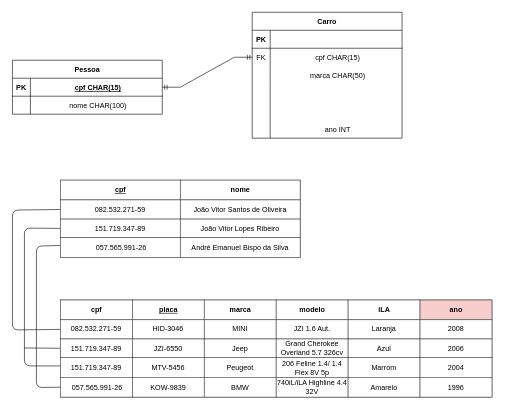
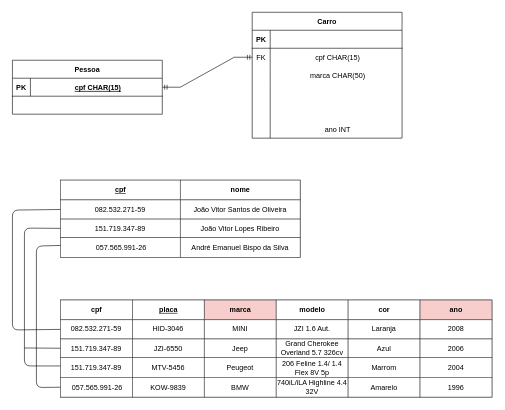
  <mxCell id="0" />
  <mxCell id="1" parent="0" />
  <mxCell id="2" value="Carro" style="shape=table;startSize=30;container=1;collapsible=1;childLayout=tableLayout;fixedRows=1;rowLines=0;fontStyle=1;align=center;resizeLast=1;" parent="1" vertex="1"><mxGeometry x="420" y="20" width="250" height="210" as="geometry" /></mxCell>
  <mxCell id="3" value="" style="shape=partialRectangle;collapsible=0;dropTarget=0;pointerEvents=0;fillColor=none;points=[[0,0.5],[1,0.5]];portConstraint=eastwest;top=0;left=0;right=0;bottom=1;" parent="2" vertex="1"><mxGeometry y="30" width="250" height="30" as="geometry" /></mxCell>
  <mxCell id="4" value="PK" style="shape=partialRectangle;overflow=hidden;connectable=0;fillColor=none;top=0;left=0;bottom=0;right=0;fontStyle=1;" parent="3" vertex="1"><mxGeometry width="30" height="30" as="geometry"><mxRectangle width="30" height="30" as="alternateBounds" /></mxGeometry></mxCell>
  <mxCell id="5" value="" style="shape=partialRectangle;collapsible=0;dropTarget=0;pointerEvents=0;fillColor=none;points=[[0,0.5],[1,0.5]];portConstraint=eastwest;top=0;left=0;right=0;bottom=0;" parent="2" vertex="1"><mxGeometry y="60" width="250" height="30" as="geometry" /></mxCell>
  <mxCell id="6" value="FK" style="shape=partialRectangle;overflow=hidden;connectable=0;fillColor=none;top=0;left=0;bottom=0;right=0;" parent="5" vertex="1"><mxGeometry width="30" height="30" as="geometry"><mxRectangle width="30" height="30" as="alternateBounds" /></mxGeometry></mxCell>
  <mxCell id="7" value="cpf CHAR(15)" style="shape=partialRectangle;overflow=hidden;connectable=0;fillColor=none;top=0;left=0;bottom=0;right=0;align=center;spacingLeft=6;" parent="5" vertex="1"><mxGeometry x="30" width="220" height="30" as="geometry"><mxRectangle width="220" height="30" as="alternateBounds" /></mxGeometry></mxCell>
  <mxCell id="8" value="" style="shape=partialRectangle;collapsible=0;dropTarget=0;pointerEvents=0;fillColor=none;points=[[0,0.5],[1,0.5]];portConstraint=eastwest;top=0;left=0;right=0;bottom=0;" parent="2" vertex="1"><mxGeometry y="90" width="250" height="30" as="geometry" /></mxCell>
  <mxCell id="9" value="" style="shape=partialRectangle;overflow=hidden;connectable=0;fillColor=none;top=0;left=0;bottom=0;right=0;" parent="8" vertex="1"><mxGeometry width="30" height="30" as="geometry"><mxRectangle width="30" height="30" as="alternateBounds" /></mxGeometry></mxCell>
  <mxCell id="10" value="marca CHAR(50)" style="shape=partialRectangle;overflow=hidden;connectable=0;fillColor=none;top=0;left=0;bottom=0;right=0;align=center;spacingLeft=6;" parent="8" vertex="1"><mxGeometry x="30" width="220" height="30" as="geometry"><mxRectangle width="220" height="30" as="alternateBounds" /></mxGeometry></mxCell>
  <mxCell id="11" value="" style="shape=partialRectangle;collapsible=0;dropTarget=0;pointerEvents=0;fillColor=none;points=[[0,0.5],[1,0.5]];portConstraint=eastwest;top=0;left=0;right=0;bottom=0;" parent="2" vertex="1"><mxGeometry y="120" width="250" height="30" as="geometry" /></mxCell>
  <mxCell id="12" value="" style="shape=partialRectangle;overflow=hidden;connectable=0;fillColor=none;top=0;left=0;bottom=0;right=0;" parent="11" vertex="1"><mxGeometry width="30" height="30" as="geometry"><mxRectangle width="30" height="30" as="alternateBounds" /></mxGeometry></mxCell>
  <mxCell id="13" value="" style="shape=partialRectangle;collapsible=0;dropTarget=0;pointerEvents=0;fillColor=none;points=[[0,0.5],[1,0.5]];portConstraint=eastwest;top=0;left=0;right=0;bottom=0;" parent="2" vertex="1"><mxGeometry y="150" width="250" height="30" as="geometry" /></mxCell>
  <mxCell id="14" value="" style="shape=partialRectangle;overflow=hidden;connectable=0;fillColor=none;top=0;left=0;bottom=0;right=0;" parent="13" vertex="1"><mxGeometry width="30" height="30" as="geometry"><mxRectangle width="30" height="30" as="alternateBounds" /></mxGeometry></mxCell>
  <mxCell id="15" value="" style="shape=partialRectangle;collapsible=0;dropTarget=0;pointerEvents=0;fillColor=none;points=[[0,0.5],[1,0.5]];portConstraint=eastwest;top=0;left=0;right=0;bottom=0;" parent="2" vertex="1"><mxGeometry y="180" width="250" height="30" as="geometry" /></mxCell>
  <mxCell id="16" value="" style="shape=partialRectangle;overflow=hidden;connectable=0;fillColor=none;top=0;left=0;bottom=0;right=0;" parent="15" vertex="1"><mxGeometry width="30" height="30" as="geometry"><mxRectangle width="30" height="30" as="alternateBounds" /></mxGeometry></mxCell>
  <mxCell id="17" value="ano INT" style="shape=partialRectangle;overflow=hidden;connectable=0;fillColor=none;top=0;left=0;bottom=0;right=0;align=center;spacingLeft=6;" parent="15" vertex="1"><mxGeometry x="30" width="220" height="30" as="geometry"><mxRectangle width="220" height="30" as="alternateBounds" /></mxGeometry></mxCell>
  <mxCell id="18" value="Pessoa" style="shape=table;startSize=30;container=1;collapsible=1;childLayout=tableLayout;fixedRows=1;rowLines=0;fontStyle=1;align=center;resizeLast=1;" parent="1" vertex="1"><mxGeometry x="20" y="100" width="250" height="90" as="geometry" /></mxCell>
  <mxCell id="19" value="" style="shape=partialRectangle;collapsible=0;dropTarget=0;pointerEvents=0;fillColor=none;points=[[0,0.5],[1,0.5]];portConstraint=eastwest;top=0;left=0;right=0;bottom=1;" parent="18" vertex="1"><mxGeometry y="30" width="250" height="30" as="geometry" /></mxCell>
  <mxCell id="20" value="PK" style="shape=partialRectangle;overflow=hidden;connectable=0;fillColor=none;top=0;left=0;bottom=0;right=0;fontStyle=1;" parent="19" vertex="1"><mxGeometry width="30" height="30" as="geometry"><mxRectangle width="30" height="30" as="alternateBounds" /></mxGeometry></mxCell>
  <mxCell id="21" value="cpf CHAR(15)" style="shape=partialRectangle;overflow=hidden;connectable=0;fillColor=none;top=0;left=0;bottom=0;right=0;align=center;spacingLeft=6;fontStyle=5;" parent="19" vertex="1"><mxGeometry x="30" width="220" height="30" as="geometry"><mxRectangle width="220" height="30" as="alternateBounds" /></mxGeometry></mxCell>
  <mxCell id="22" value="" style="shape=partialRectangle;collapsible=0;dropTarget=0;pointerEvents=0;fillColor=none;points=[[0,0.5],[1,0.5]];portConstraint=eastwest;top=0;left=0;right=0;bottom=0;" parent="18" vertex="1"><mxGeometry y="60" width="250" height="30" as="geometry" /></mxCell>
  <mxCell id="23" value="" style="shape=partialRectangle;overflow=hidden;connectable=0;fillColor=none;top=0;left=0;bottom=0;right=0;" parent="22" vertex="1"><mxGeometry width="30" height="30" as="geometry"><mxRectangle width="30" height="30" as="alternateBounds" /></mxGeometry></mxCell>
- <mxCell id="24" value="nome CHAR(100)" style="shape=partialRectangle;overflow=hidden;connectable=0;fillColor=none;top=0;left=0;bottom=0;right=0;align=center;spacingLeft=6;" parent="22" vertex="1"><mxGeometry x="30" width="220" height="30" as="geometry"><mxRectangle width="220" height="30" as="alternateBounds" /></mxGeometry></mxCell>
  <mxCell id="25" value="" style="edgeStyle=entityRelationEdgeStyle;fontSize=12;html=1;endArrow=ERmandOne;startArrow=ERmandOne;rounded=0;exitX=1;exitY=0.5;exitDx=0;exitDy=0;entryX=0;entryY=0.5;entryDx=0;entryDy=0;" parent="1" source="19" target="5" edge="1"><mxGeometry width="100" height="100" relative="1" as="geometry"><mxPoint x="270" y="290" as="sourcePoint" /><mxPoint x="370" y="190" as="targetPoint" /></mxGeometry></mxCell>
  <mxCell id="26" value="André Emanuel Bispo da Silva" style="childLayout=tableLayout;recursiveResize=0;shadow=1;shadowOffsetY=0;imageWidth=24;shadowOffsetX=0;shadowBlur=0;shadowOpacity=0;fillColor=#cdeb8b;strokeColor=#36393d;" parent="1" vertex="1"><mxGeometry x="100" y="300" width="400" height="129" as="geometry" /></mxCell>
  <mxCell id="27" style="shape=tableRow;horizontal=0;startSize=0;swimlaneHead=0;swimlaneBody=0;top=0;left=0;bottom=0;right=0;dropTarget=0;collapsible=0;recursiveResize=0;expand=0;fontStyle=0;strokeColor=inherit;fillColor=#ffffff;" parent="26" vertex="1"><mxGeometry width="400" height="33" as="geometry" /></mxCell>
  <mxCell id="28" value="&lt;font color=&quot;#000000&quot;&gt;&lt;u&gt;cpf&lt;/u&gt;&lt;/font&gt;" style="connectable=0;recursiveResize=0;strokeColor=inherit;fillColor=#FFFFFF;align=center;fontStyle=1;fontColor=#FFFFFF;html=1;" parent="27" vertex="1"><mxGeometry width="200" height="33" as="geometry"><mxRectangle width="200" height="33" as="alternateBounds" /></mxGeometry></mxCell>
  <mxCell id="29" value="&lt;font color=&quot;#000000&quot;&gt;nome&lt;/font&gt;" style="connectable=0;recursiveResize=0;strokeColor=inherit;fillColor=#FFFFFF;align=center;fontStyle=1;fontColor=#FFFFFF;html=1;" parent="27" vertex="1"><mxGeometry x="200" width="200" height="33" as="geometry"><mxRectangle width="200" height="33" as="alternateBounds" /></mxGeometry></mxCell>
  <mxCell id="30" value="" style="shape=tableRow;horizontal=0;startSize=0;swimlaneHead=0;swimlaneBody=0;top=0;left=0;bottom=0;right=0;dropTarget=0;collapsible=0;recursiveResize=0;expand=0;fontStyle=0;strokeColor=inherit;fillColor=#ffffff;" parent="26" vertex="1"><mxGeometry y="33" width="400" height="32" as="geometry" /></mxCell>
  <mxCell id="31" value="082.532.271-59" style="connectable=0;recursiveResize=0;strokeColor=inherit;fillColor=inherit;align=center;whiteSpace=wrap;html=1;" parent="30" vertex="1"><mxGeometry width="200" height="32" as="geometry"><mxRectangle width="200" height="32" as="alternateBounds" /></mxGeometry></mxCell>
  <mxCell id="32" value="João Vitor Santos de Oliveira" style="connectable=0;recursiveResize=0;strokeColor=inherit;fillColor=inherit;align=center;whiteSpace=wrap;html=1;" parent="30" vertex="1"><mxGeometry x="200" width="200" height="32" as="geometry"><mxRectangle width="200" height="32" as="alternateBounds" /></mxGeometry></mxCell>
  <mxCell id="33" value="" style="shape=tableRow;horizontal=0;startSize=0;swimlaneHead=0;swimlaneBody=0;top=0;left=0;bottom=0;right=0;dropTarget=0;collapsible=0;recursiveResize=0;expand=0;fontStyle=1;strokeColor=inherit;fillColor=#FFFFFF;" parent="26" vertex="1"><mxGeometry y="65" width="400" height="31" as="geometry" /></mxCell>
  <mxCell id="34" value="151.719.347-89" style="connectable=0;recursiveResize=0;strokeColor=inherit;fillColor=inherit;whiteSpace=wrap;html=1;" parent="33" vertex="1"><mxGeometry width="200" height="31" as="geometry"><mxRectangle width="200" height="31" as="alternateBounds" /></mxGeometry></mxCell>
  <mxCell id="35" value="João Vitor Lopes Ribeiro" style="connectable=0;recursiveResize=0;strokeColor=inherit;fillColor=inherit;whiteSpace=wrap;html=1;" parent="33" vertex="1"><mxGeometry x="200" width="200" height="31" as="geometry"><mxRectangle width="200" height="31" as="alternateBounds" /></mxGeometry></mxCell>
  <mxCell id="36" value="" style="shape=tableRow;horizontal=0;startSize=0;swimlaneHead=0;swimlaneBody=0;top=0;left=0;bottom=0;right=0;dropTarget=0;collapsible=0;recursiveResize=0;expand=0;fontStyle=0;strokeColor=inherit;fillColor=#ffffff;" parent="26" vertex="1"><mxGeometry y="96" width="400" height="33" as="geometry" /></mxCell>
  <mxCell id="37" value="&amp;nbsp;057.565.991-26" style="connectable=0;recursiveResize=0;strokeColor=inherit;fillColor=inherit;fontStyle=0;align=center;whiteSpace=wrap;html=1;" parent="36" vertex="1"><mxGeometry width="200" height="33" as="geometry"><mxRectangle width="200" height="33" as="alternateBounds" /></mxGeometry></mxCell>
  <mxCell id="38" value="André Emanuel Bispo da Silva" style="connectable=0;recursiveResize=0;strokeColor=inherit;fillColor=inherit;fontStyle=0;align=center;whiteSpace=wrap;html=1;" parent="36" vertex="1"><mxGeometry x="200" width="200" height="33" as="geometry"><mxRectangle width="200" height="33" as="alternateBounds" /></mxGeometry></mxCell>
  <mxCell id="39" value="Assets" style="childLayout=tableLayout;recursiveResize=0;shadow=1;shadowOffsetY=0;imageWidth=24;shadowOffsetX=0;shadowBlur=0;shadowOpacity=0;fillColor=#cdeb8b;strokeColor=#36393d;" parent="1" vertex="1"><mxGeometry x="100" y="500" width="720" height="162" as="geometry" /></mxCell>
  <mxCell id="40" style="shape=tableRow;horizontal=0;startSize=0;swimlaneHead=0;swimlaneBody=0;top=0;left=0;bottom=0;right=0;dropTarget=0;collapsible=0;recursiveResize=0;expand=0;fontStyle=0;strokeColor=inherit;fillColor=#ffffff;" parent="39" vertex="1"><mxGeometry width="720" height="33" as="geometry" /></mxCell>
  <mxCell id="41" value="&lt;font color=&quot;#000000&quot;&gt;cpf&lt;/font&gt;" style="connectable=0;recursiveResize=0;strokeColor=inherit;fillColor=#FFFFFF;align=center;fontStyle=1;fontColor=#FFFFFF;html=1;" parent="40" vertex="1"><mxGeometry width="120" height="33" as="geometry"><mxRectangle width="120" height="33" as="alternateBounds" /></mxGeometry></mxCell>
  <mxCell id="42" value="&lt;font color=&quot;#000000&quot;&gt;&lt;u&gt;placa&lt;/u&gt;&lt;/font&gt;" style="connectable=0;recursiveResize=0;strokeColor=inherit;fillColor=#FFFFFF;align=center;fontStyle=1;fontColor=#FFFFFF;html=1;" parent="40" vertex="1"><mxGeometry x="120" width="120" height="33" as="geometry"><mxRectangle width="120" height="33" as="alternateBounds" /></mxGeometry></mxCell>
- <mxCell id="43" value="&lt;font color=&quot;#000000&quot;&gt;marca&lt;/font&gt;" style="connectable=0;recursiveResize=0;strokeColor=inherit;fillColor=#FFFFFF;align=center;fontStyle=1;fontColor=#FFFFFF;html=1;" parent="40" vertex="1"><mxGeometry x="240" width="120" height="33" as="geometry"><mxRectangle width="120" height="33" as="alternateBounds" /></mxGeometry></mxCell>
+ <mxCell id="43" value="&lt;font color=&quot;#000000&quot;&gt;marca&lt;/font&gt;" style="connectable=0;recursiveResize=0;strokeColor=inherit;fillColor=#f8cecc;align=center;fontStyle=1;fontColor=#FFFFFF;html=1;" parent="40" vertex="1"><mxGeometry x="240" width="120" height="33" as="geometry"><mxRectangle width="120" height="33" as="alternateBounds" /></mxGeometry></mxCell>
  <mxCell id="44" value="&lt;font color=&quot;#000000&quot;&gt;modelo&lt;/font&gt;" style="connectable=0;recursiveResize=0;strokeColor=inherit;fillColor=#FFFFFF;align=center;fontStyle=1;fontColor=#FFFFFF;html=1;" parent="40" vertex="1"><mxGeometry x="360" width="120" height="33" as="geometry"><mxRectangle width="120" height="33" as="alternateBounds" /></mxGeometry></mxCell>
- <mxCell id="45" value="&lt;font color=&quot;#000000&quot;&gt;iLA&lt;/font&gt;" style="connectable=0;recursiveResize=0;strokeColor=inherit;fillColor=#FFFFFF;align=center;fontStyle=1;fontColor=#FFFFFF;html=1;" parent="40" vertex="1"><mxGeometry x="480" width="120" height="33" as="geometry"><mxRectangle width="120" height="33" as="alternateBounds" /></mxGeometry></mxCell>
+ <mxCell id="45" value="&lt;font color=&quot;#000000&quot;&gt;cor&lt;/font&gt;" style="connectable=0;recursiveResize=0;strokeColor=inherit;fillColor=#FFFFFF;align=center;fontStyle=1;fontColor=#FFFFFF;html=1;" parent="40" vertex="1"><mxGeometry x="480" width="120" height="33" as="geometry"><mxRectangle width="120" height="33" as="alternateBounds" /></mxGeometry></mxCell>
  <mxCell id="46" value="&lt;font color=&quot;#000000&quot;&gt;ano&lt;/font&gt;" style="connectable=0;recursiveResize=0;strokeColor=inherit;fillColor=#f8cecc;align=center;fontStyle=1;fontColor=#FFFFFF;html=1;" parent="40" vertex="1"><mxGeometry x="600" width="120" height="33" as="geometry"><mxRectangle width="120" height="33" as="alternateBounds" /></mxGeometry></mxCell>
  <mxCell id="47" value="" style="shape=tableRow;horizontal=0;startSize=0;swimlaneHead=0;swimlaneBody=0;top=0;left=0;bottom=0;right=0;dropTarget=0;collapsible=0;recursiveResize=0;expand=0;fontStyle=0;strokeColor=inherit;fillColor=#ffffff;" parent="39" vertex="1"><mxGeometry y="33" width="720" height="32" as="geometry" /></mxCell>
  <mxCell id="48" value="082.532.271-59" style="connectable=0;recursiveResize=0;strokeColor=inherit;fillColor=inherit;align=center;whiteSpace=wrap;html=1;" parent="47" vertex="1"><mxGeometry width="120" height="32" as="geometry"><mxRectangle width="120" height="32" as="alternateBounds" /></mxGeometry></mxCell>
  <mxCell id="49" value="HID-3046" style="connectable=0;recursiveResize=0;strokeColor=inherit;fillColor=inherit;align=center;whiteSpace=wrap;html=1;" parent="47" vertex="1"><mxGeometry x="120" width="120" height="32" as="geometry"><mxRectangle width="120" height="32" as="alternateBounds" /></mxGeometry></mxCell>
  <mxCell id="50" value="MINI" style="connectable=0;recursiveResize=0;strokeColor=inherit;fillColor=inherit;align=center;whiteSpace=wrap;html=1;" parent="47" vertex="1"><mxGeometry x="240" width="120" height="32" as="geometry"><mxRectangle width="120" height="32" as="alternateBounds" /></mxGeometry></mxCell>
  <mxCell id="51" value="JZI 1.6 Aut." style="connectable=0;recursiveResize=0;strokeColor=inherit;fillColor=inherit;align=center;whiteSpace=wrap;html=1;" parent="47" vertex="1"><mxGeometry x="360" width="120" height="32" as="geometry"><mxRectangle width="120" height="32" as="alternateBounds" /></mxGeometry></mxCell>
  <mxCell id="52" value="Laranja" style="connectable=0;recursiveResize=0;strokeColor=inherit;fillColor=inherit;align=center;whiteSpace=wrap;html=1;" parent="47" vertex="1"><mxGeometry x="480" width="120" height="32" as="geometry"><mxRectangle width="120" height="32" as="alternateBounds" /></mxGeometry></mxCell>
  <mxCell id="53" value="2008" style="connectable=0;recursiveResize=0;strokeColor=inherit;fillColor=inherit;align=center;whiteSpace=wrap;html=1;" parent="47" vertex="1"><mxGeometry x="600" width="120" height="32" as="geometry"><mxRectangle width="120" height="32" as="alternateBounds" /></mxGeometry></mxCell>
  <mxCell id="54" value="" style="shape=tableRow;horizontal=0;startSize=0;swimlaneHead=0;swimlaneBody=0;top=0;left=0;bottom=0;right=0;dropTarget=0;collapsible=0;recursiveResize=0;expand=0;fontStyle=1;strokeColor=inherit;fillColor=#FFFFFF;" parent="39" vertex="1"><mxGeometry y="65" width="720" height="31" as="geometry" /></mxCell>
  <mxCell id="55" value="151.719.347-89" style="connectable=0;recursiveResize=0;strokeColor=inherit;fillColor=inherit;whiteSpace=wrap;html=1;" parent="54" vertex="1"><mxGeometry width="120" height="31" as="geometry"><mxRectangle width="120" height="31" as="alternateBounds" /></mxGeometry></mxCell>
  <mxCell id="56" value="JZI-6550" style="connectable=0;recursiveResize=0;strokeColor=inherit;fillColor=inherit;whiteSpace=wrap;html=1;" parent="54" vertex="1"><mxGeometry x="120" width="120" height="31" as="geometry"><mxRectangle width="120" height="31" as="alternateBounds" /></mxGeometry></mxCell>
  <mxCell id="57" value="Jeep" style="connectable=0;recursiveResize=0;strokeColor=inherit;fillColor=inherit;whiteSpace=wrap;html=1;" parent="54" vertex="1"><mxGeometry x="240" width="120" height="31" as="geometry"><mxRectangle width="120" height="31" as="alternateBounds" /></mxGeometry></mxCell>
  <mxCell id="58" value="Grand Cherokee Overland 5.7 326cv" style="connectable=0;recursiveResize=0;strokeColor=inherit;fillColor=inherit;whiteSpace=wrap;html=1;" parent="54" vertex="1"><mxGeometry x="360" width="120" height="31" as="geometry"><mxRectangle width="120" height="31" as="alternateBounds" /></mxGeometry></mxCell>
  <mxCell id="59" value="Azul" style="connectable=0;recursiveResize=0;strokeColor=inherit;fillColor=inherit;whiteSpace=wrap;html=1;" parent="54" vertex="1"><mxGeometry x="480" width="120" height="31" as="geometry"><mxRectangle width="120" height="31" as="alternateBounds" /></mxGeometry></mxCell>
  <mxCell id="60" value="2006" style="connectable=0;recursiveResize=0;strokeColor=inherit;fillColor=inherit;whiteSpace=wrap;html=1;" parent="54" vertex="1"><mxGeometry x="600" width="120" height="31" as="geometry"><mxRectangle width="120" height="31" as="alternateBounds" /></mxGeometry></mxCell>
  <mxCell id="61" value="" style="shape=tableRow;horizontal=0;startSize=0;swimlaneHead=0;swimlaneBody=0;top=0;left=0;bottom=0;right=0;dropTarget=0;collapsible=0;recursiveResize=0;expand=0;fontStyle=0;strokeColor=inherit;fillColor=#ffffff;" parent="39" vertex="1"><mxGeometry y="96" width="720" height="33" as="geometry" /></mxCell>
  <mxCell id="62" value="151.719.347-89" style="connectable=0;recursiveResize=0;strokeColor=inherit;fillColor=inherit;fontStyle=0;align=center;whiteSpace=wrap;html=1;" parent="61" vertex="1"><mxGeometry width="120" height="33" as="geometry"><mxRectangle width="120" height="33" as="alternateBounds" /></mxGeometry></mxCell>
  <mxCell id="63" value="MTV-5456" style="connectable=0;recursiveResize=0;strokeColor=inherit;fillColor=inherit;fontStyle=0;align=center;whiteSpace=wrap;html=1;" parent="61" vertex="1"><mxGeometry x="120" width="120" height="33" as="geometry"><mxRectangle width="120" height="33" as="alternateBounds" /></mxGeometry></mxCell>
  <mxCell id="64" value="Peugeot" style="connectable=0;recursiveResize=0;strokeColor=inherit;fillColor=inherit;fontStyle=0;align=center;whiteSpace=wrap;html=1;" parent="61" vertex="1"><mxGeometry x="240" width="120" height="33" as="geometry"><mxRectangle width="120" height="33" as="alternateBounds" /></mxGeometry></mxCell>
  <mxCell id="65" value="206 Feline 1.4/ 1.4 Flex 8V 5p" style="connectable=0;recursiveResize=0;strokeColor=inherit;fillColor=inherit;fontStyle=0;align=center;whiteSpace=wrap;html=1;" parent="61" vertex="1"><mxGeometry x="360" width="120" height="33" as="geometry"><mxRectangle width="120" height="33" as="alternateBounds" /></mxGeometry></mxCell>
  <mxCell id="66" value="Marrom" style="connectable=0;recursiveResize=0;strokeColor=inherit;fillColor=inherit;fontStyle=0;align=center;whiteSpace=wrap;html=1;" parent="61" vertex="1"><mxGeometry x="480" width="120" height="33" as="geometry"><mxRectangle width="120" height="33" as="alternateBounds" /></mxGeometry></mxCell>
  <mxCell id="67" value="2004" style="connectable=0;recursiveResize=0;strokeColor=inherit;fillColor=inherit;fontStyle=0;align=center;whiteSpace=wrap;html=1;" parent="61" vertex="1"><mxGeometry x="600" width="120" height="33" as="geometry"><mxRectangle width="120" height="33" as="alternateBounds" /></mxGeometry></mxCell>
  <mxCell id="68" style="shape=tableRow;horizontal=0;startSize=0;swimlaneHead=0;swimlaneBody=0;top=0;left=0;bottom=0;right=0;dropTarget=0;collapsible=0;recursiveResize=0;expand=0;fontStyle=0;strokeColor=inherit;fillColor=#ffffff;" parent="39" vertex="1"><mxGeometry y="129" width="720" height="33" as="geometry" /></mxCell>
  <mxCell id="69" value="&amp;nbsp;057.565.991-26" style="connectable=0;recursiveResize=0;strokeColor=inherit;fillColor=inherit;fontStyle=0;align=center;whiteSpace=wrap;html=1;" parent="68" vertex="1"><mxGeometry width="120" height="33" as="geometry"><mxRectangle width="120" height="33" as="alternateBounds" /></mxGeometry></mxCell>
  <mxCell id="70" value="KOW-9839" style="connectable=0;recursiveResize=0;strokeColor=inherit;fillColor=inherit;fontStyle=0;align=center;whiteSpace=wrap;html=1;" parent="68" vertex="1"><mxGeometry x="120" width="120" height="33" as="geometry"><mxRectangle width="120" height="33" as="alternateBounds" /></mxGeometry></mxCell>
  <mxCell id="71" value="BMW" style="connectable=0;recursiveResize=0;strokeColor=inherit;fillColor=inherit;fontStyle=0;align=center;whiteSpace=wrap;html=1;" parent="68" vertex="1"><mxGeometry x="240" width="120" height="33" as="geometry"><mxRectangle width="120" height="33" as="alternateBounds" /></mxGeometry></mxCell>
  <mxCell id="72" value="740iL/iLA Highline 4.4 32V" style="connectable=0;recursiveResize=0;strokeColor=inherit;fillColor=inherit;fontStyle=0;align=center;whiteSpace=wrap;html=1;" parent="68" vertex="1"><mxGeometry x="360" width="120" height="33" as="geometry"><mxRectangle width="120" height="33" as="alternateBounds" /></mxGeometry></mxCell>
  <mxCell id="73" value="Amarelo" style="connectable=0;recursiveResize=0;strokeColor=inherit;fillColor=inherit;fontStyle=0;align=center;whiteSpace=wrap;html=1;" parent="68" vertex="1"><mxGeometry x="480" width="120" height="33" as="geometry"><mxRectangle width="120" height="33" as="alternateBounds" /></mxGeometry></mxCell>
  <mxCell id="74" value="1996" style="connectable=0;recursiveResize=0;strokeColor=inherit;fillColor=inherit;fontStyle=0;align=center;whiteSpace=wrap;html=1;" parent="68" vertex="1"><mxGeometry x="600" width="120" height="33" as="geometry"><mxRectangle width="120" height="33" as="alternateBounds" /></mxGeometry></mxCell>
  <mxCell id="75" value="" style="endArrow=none;html=1;rounded=1;exitX=0;exitY=0.5;exitDx=0;exitDy=0;curved=0;entryX=0;entryY=0.5;entryDx=0;entryDy=0;" edge="1" parent="1" source="30" target="47"><mxGeometry relative="1" as="geometry"><mxPoint x="60" y="350" as="sourcePoint" /><mxPoint x="40" y="550" as="targetPoint" /><Array as="points"><mxPoint x="20" y="350" /><mxPoint x="20" y="470" /><mxPoint x="20" y="550" /></Array></mxGeometry></mxCell>
  <mxCell id="76" value="" style="endArrow=none;html=1;rounded=1;exitX=0;exitY=0.5;exitDx=0;exitDy=0;curved=0;entryX=0;entryY=0.5;entryDx=0;entryDy=0;flowAnimation=0;shadow=0;" edge="1" parent="1" source="33"><mxGeometry relative="1" as="geometry"><mxPoint x="100" y="410" as="sourcePoint" /><mxPoint x="100" y="610" as="targetPoint" /><Array as="points"><mxPoint x="40" y="380" /><mxPoint x="40" y="530" /><mxPoint x="40" y="610" /></Array></mxGeometry></mxCell>
  <mxCell id="77" value="" style="endArrow=none;html=1;rounded=1;exitX=0;exitY=0.5;exitDx=0;exitDy=0;curved=0;entryX=0;entryY=0.5;entryDx=0;entryDy=0;" edge="1" parent="1" target="68"><mxGeometry relative="1" as="geometry"><mxPoint x="100" y="409" as="sourcePoint" /><mxPoint x="100" y="609" as="targetPoint" /><Array as="points"><mxPoint x="60" y="410" /><mxPoint x="60" y="646" /></Array></mxGeometry></mxCell>
  <mxCell id="78" value="" style="endArrow=none;html=1;rounded=0;flowAnimation=0;" edge="1" parent="1"><mxGeometry relative="1" as="geometry"><mxPoint x="40" y="580" as="sourcePoint" /><mxPoint x="100" y="580.5" as="targetPoint" /></mxGeometry></mxCell>
